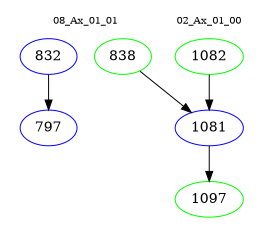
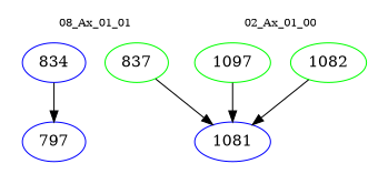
  digraph {
    node [color=green]
    edge [color=black]
-   n1 [label=838]
-   n2 [color=blue label=832]
+   n1 [label=837]
+   n2 [color=blue label=834]
    n3 [color=blue label=797]
    n4 [label=1082]
    n5 [color=blue label=1081]
    n6 [label=1097]
    subgraph cluster_1 {
      color=white
      fontsize=10
      label="08_Ax_01_01"
      n1
      n2
      n3
    }
    subgraph cluster_2 {
      color=white
      fontsize=10
      label="02_Ax_01_00"
      n4
      n5
      n6
    }
    n1 -> n5
    n2 -> n3
    n4 -> n5
-   n5 -> n6
+   n6 -> n5
  }
